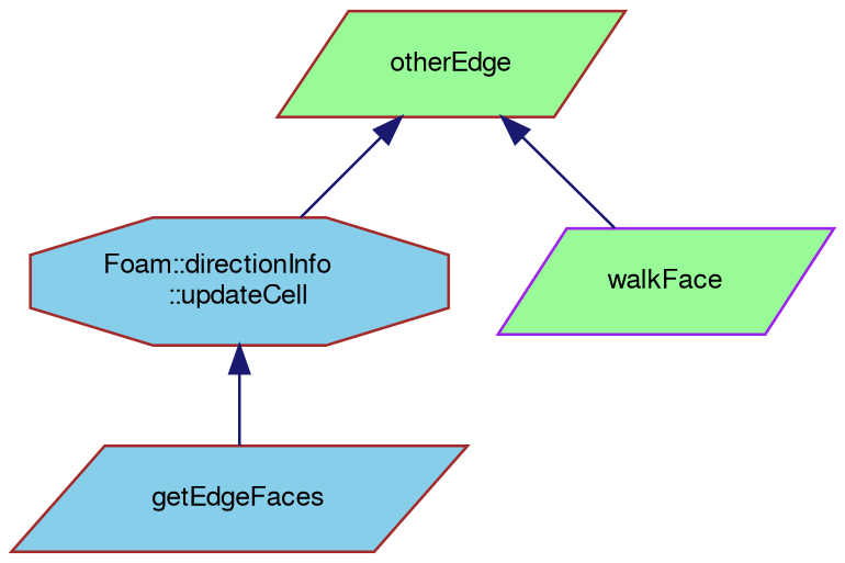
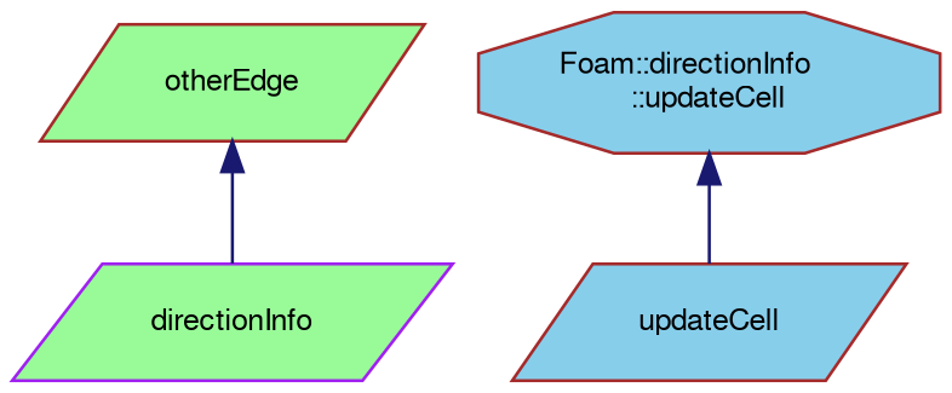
  digraph {
    rankdir=TB
    node [color=brown fillcolor=palegreen fontname=FreeSans fontsize=10 shape=parallelogram style=filled]
    edge [color=midnightblue dir=back fontname=FreeSans fontsize=10 labelfontname=FreeSans labelfontsize=10 style=solid]
    n1 [fontcolor=black height=0.2 label=otherEdge width=0.4]
    n2 [fillcolor=skyblue height=0.2 label="Foam::directionInfo\l::updateCell" shape=octagon width=0.4]
-   n3 [color=purple height=0.2 label=walkFace width=0.4]
-   n4 [fillcolor=skyblue height=0.2 label=getEdgeFaces width=0.4]
-   n1 -> n2
+   n3 [color=purple height=0.2 label=directionInfo width=0.4]
+   n4 [fillcolor=skyblue height=0.2 label=updateCell width=0.4]
    n1 -> n3
    n2 -> n4
  }
